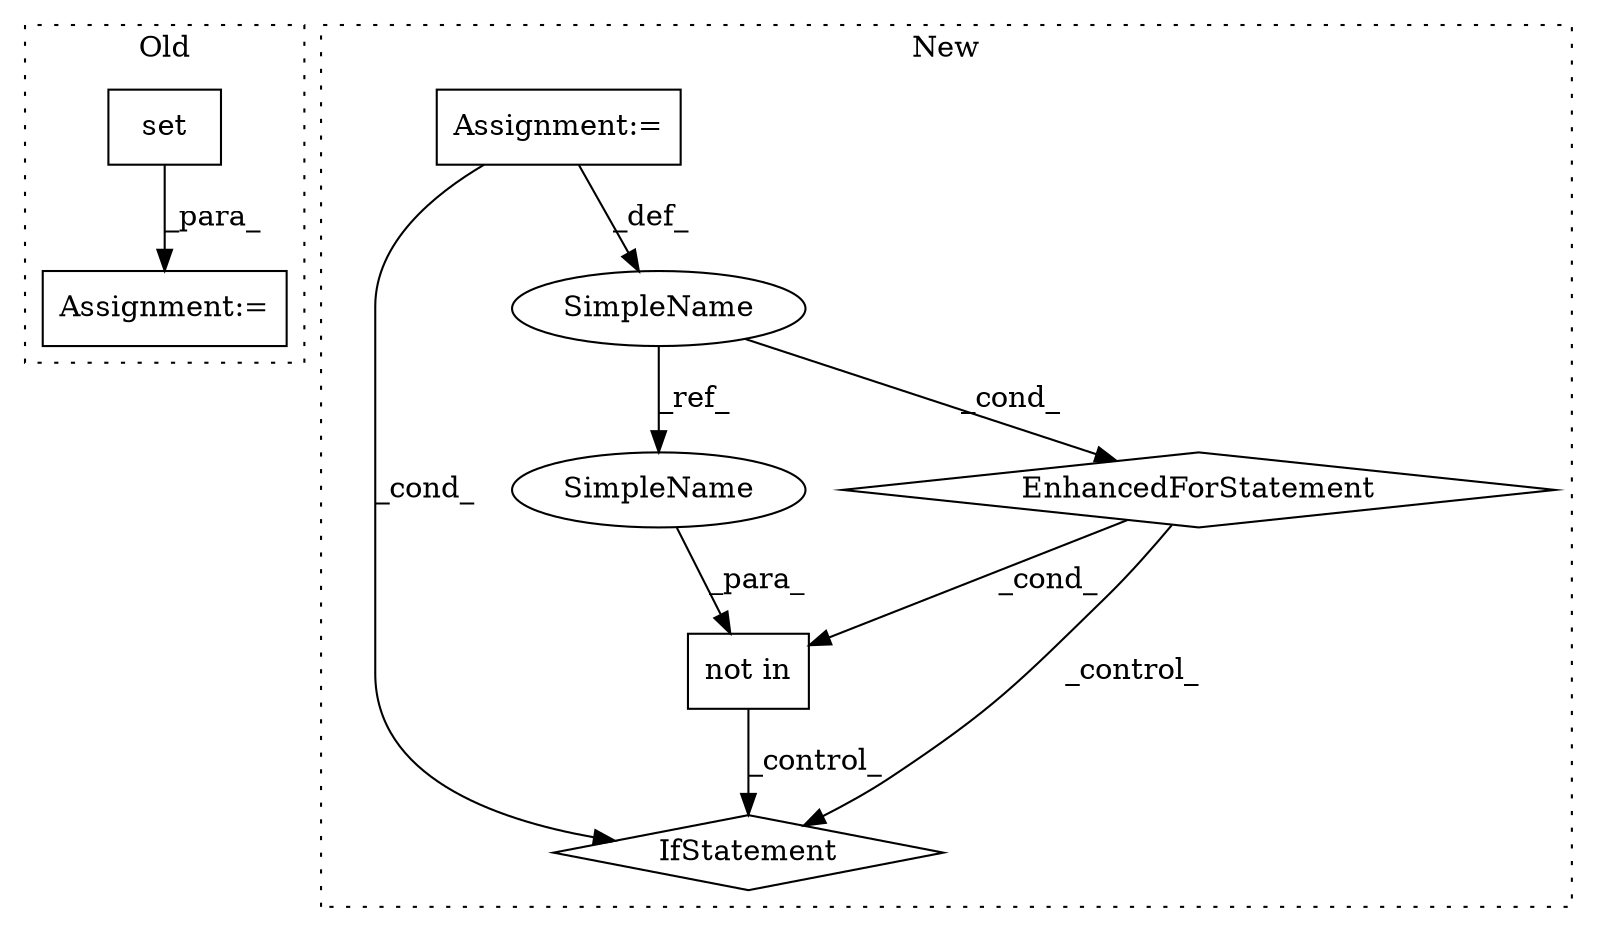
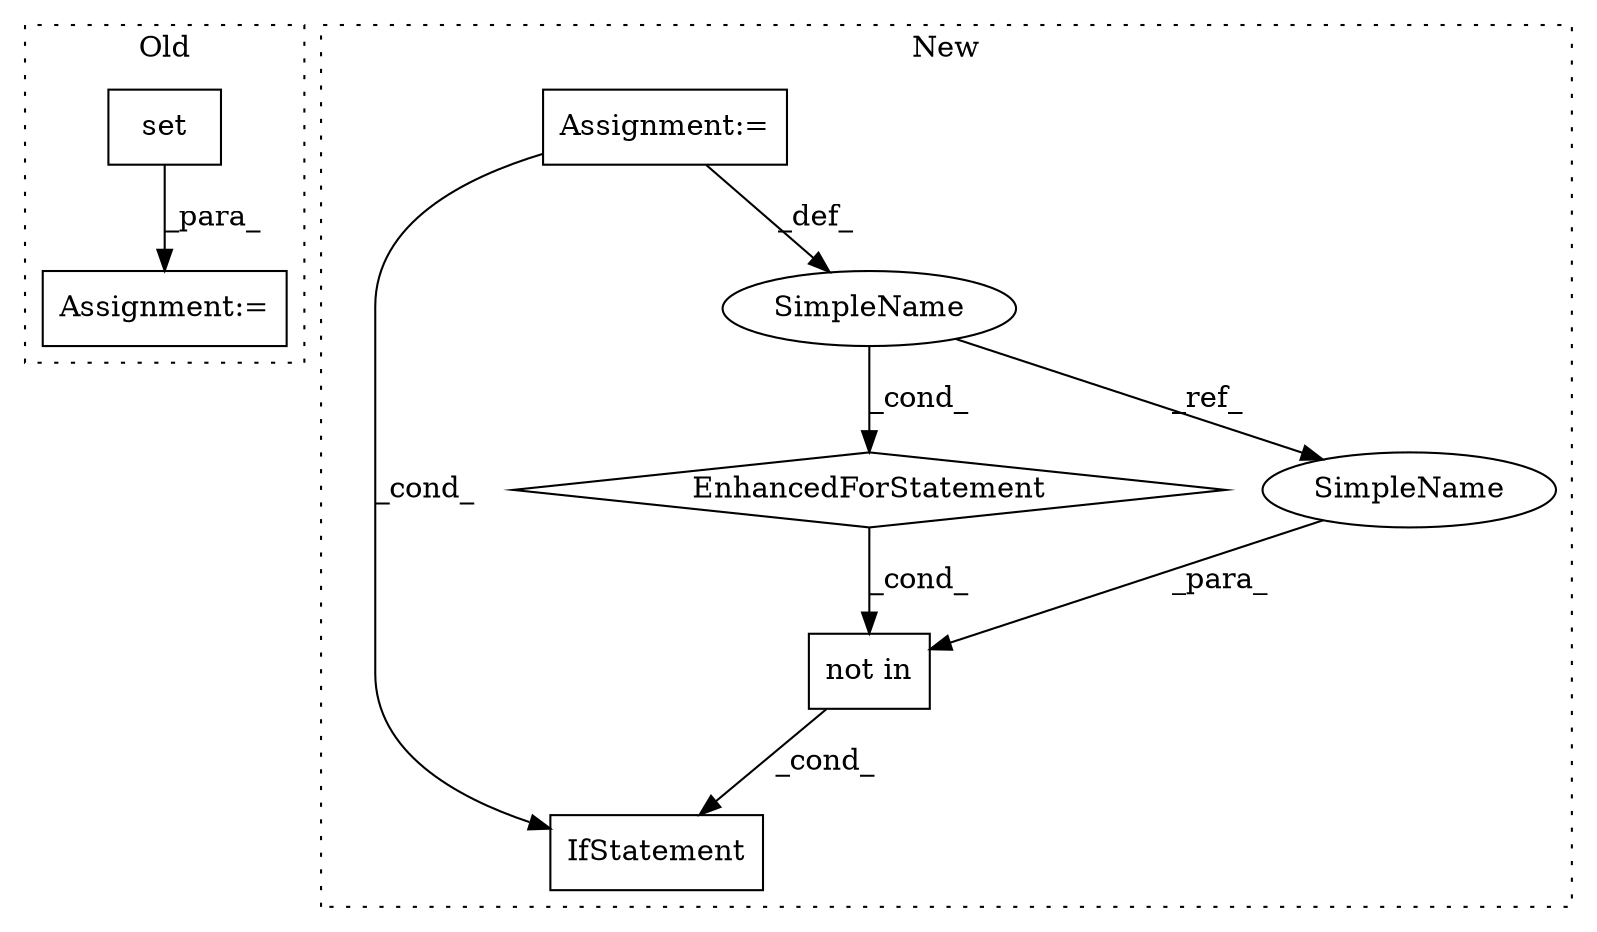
  digraph {
    node [a=7 l="57,2" s=6865 shape=box]
    n1 [a=32 l=5 label=set s=6531]
    n2 [l=2 label="Assignment:=" s=6640]
    n3 [a=108 l=12 label="not in"]
-   n4 [a=25 l="12,2" label=IfStatement s="6853,6877" shape=diamond]
+   n4 [a=25 l="12,2" label=IfStatement s="6853,6877"]
    n5 [label="Assignment:=" s="6720,6841"]
    n6 [a=70 label=EnhancedForStatement s="6720,6841" shape=diamond]
    n7 [a=42 l=1 label=SimpleName s=6785 shape=ellipse]
    n8 [a=42 l=1 label=SimpleName shape=ellipse]
    subgraph cluster_1 {
      label=Old
      style=dotted
      n1
      n2
    }
    subgraph cluster_2 {
      label=New
      style=dotted
      n3
      n4
      n5
      n6
      n7
      n8
    }
    n1 -> n2 [label=_para_]
-   n3 -> n4 [label=_control_]
+   n3 -> n4 [label=_cond_]
    n5 -> n4 [label=_cond_]
    n5 -> n7 [label=_def_]
    n6 -> n3 [label=_cond_]
-   n6 -> n4 [label=_control_]
    n7 -> n6 [label=_cond_]
    n7 -> n8 [label=_ref_]
    n8 -> n3 [label=_para_]
  }
